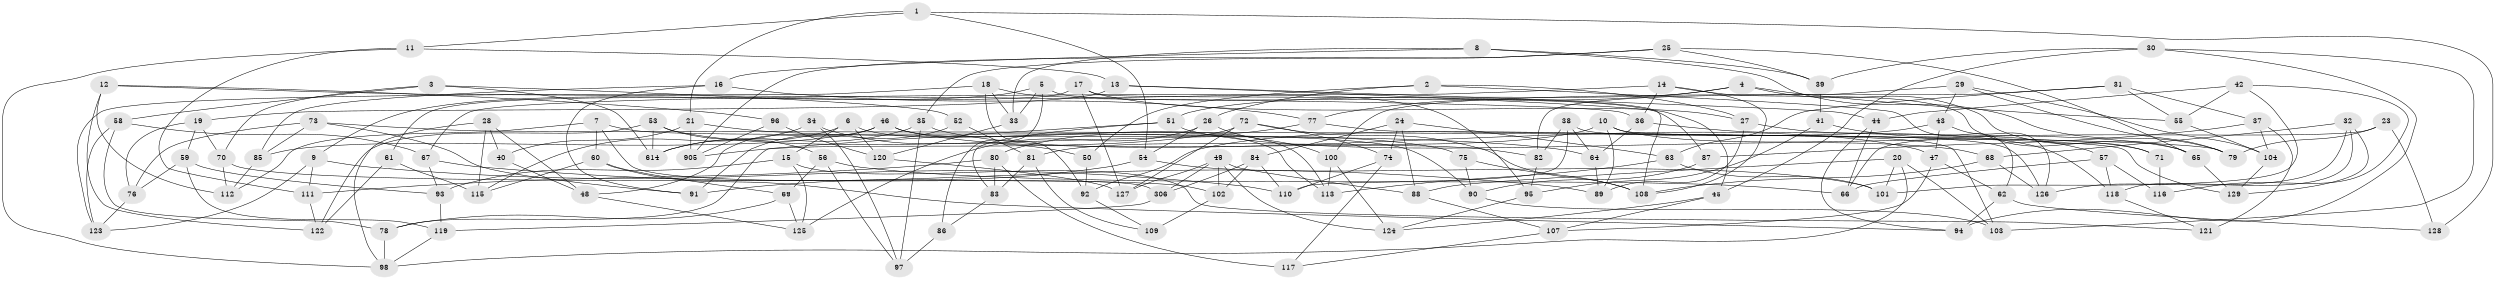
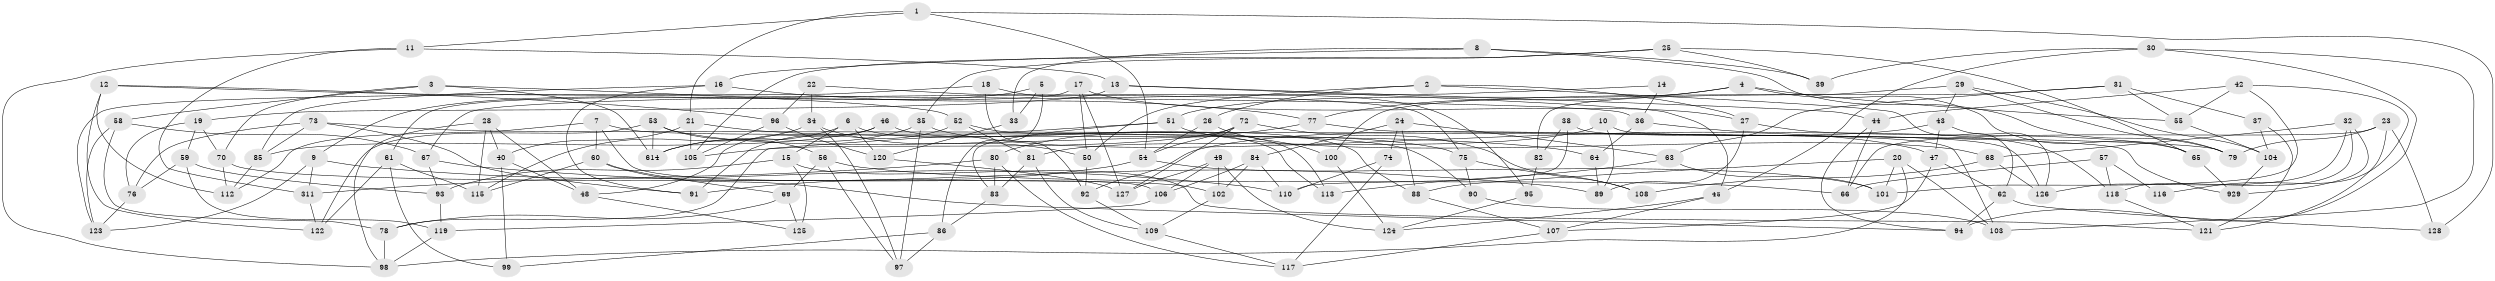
  graph {
    node [color=gray90 style=filled]
    1
    11
    21
    54
    128
-   111
+   111 [label=311]
    13
    98
    40
    64
-   105 [label=905]
+   105
    91
    101
    2
    26
    27
    50
    62
    125
    100
    65
    89
    92
    94
    3
    52
    58
    70
    n29 [label=614]
    81
    88
    123
    67
    78
    112
    102
    4
    51
    55
    77
    68
    83
    104
-   129
+   129 [label=929]
    80
    5
    9
    33
    86
-   87
    110
    120
+   99
    97
    90
    6
    15
    113
    93
    121
    127
    7
    60
-   106 [label=306]
+   106
    115
    69
    103
    119
    8
    16
    39
    79
    85
-   41
    122
    10
-   71
    116
    109
    19
    44
    45
    12
    36
    96
    118
    59
    76
    66
    107
    124
    14
    108
    17
    61
    18
    95
    20
    48
+   22
    34
    75
    23
    24
    63
    74
    84
    117
    25
    35
    47
    28
    29
    43
    82
    126
    30
    31
    37
    32
    38
    57
    42
    46
    49
    53
    56
    72
    73
    1 -- 11
    1 -- 21
    1 -- 54
    1 -- 128
    11 -- 111
    11 -- 13
    11 -- 98
    21 -- 40
    21 -- 64
    21 -- 105
    54 -- 91
    54 -- 101
    111 -- 122
    13 -- 19
    13 -- 44
    13 -- 45
+   40 -- 99
    40 -- 48
    64 -- 89
    2 -- 26
    2 -- 27
    2 -- 50
    2 -- 62
    26 -- 54
-   26 -- 125
    26 -- 100
    27 -- 65
    27 -- 89
    50 -- 92
    62 -- 128
    62 -- 94
-   100 -- 113
    100 -- 124
    65 -- 129
    92 -- 109
    3 -- 52
    3 -- 58
    3 -- 70
    3 -- n29
    52 -- 91
    52 -- 81
-   49 -- 88
+   52 -- 88
    58 -- 123
    58 -- 67
    58 -- 78
    70 -- 112
    70 -- 102
    81 -- 83
    81 -- 109
    88 -- 107
    67 -- 89
    67 -- 93
    78 -- 98
    102 -- 109
    4 -- 65
    4 -- 51
    4 -- 55
    4 -- 77
    51 -- 78
    51 -- 68
    51 -- 83
    55 -- 104
    77 -- 129
    77 -- 80
    68 -- 108
    68 -- 126
    83 -- 86
    104 -- 129
    80 -- 111
    80 -- 83
    80 -- 117
    5 -- 9
    5 -- 33
    5 -- 86
-   5 -- 87
    9 -- 111
    9 -- 123
    9 -- 110
    33 -- 120
+   86 -- 99
    86 -- 97
-   87 -- 90
    120 -- 127
    90 -- 103
    6 -- n29
    6 -- 120
    6 -- 15
    6 -- 113
    15 -- 125
    15 -- 93
    15 -- 121
    93 -- 119
    7 -- 112
    7 -- 90
    7 -- 60
    7 -- 106
    60 -- 94
    60 -- 115
    60 -- 69
    106 -- 119
    69 -- 125
    69 -- 78
    119 -- 98
    8 -- 33
    8 -- 16
    8 -- 39
    8 -- 79
    16 -- 91
    16 -- 77
    16 -- 85
-   39 -- 41
    85 -- 112
-   41 -- 95
-   41 -- 57
    10 -- 89
    10 -- 81
    10 -- 103
-   10 -- 71
-   71 -- 116
+   109 -- 117
    19 -- 70
    19 -- 59
    19 -- 76
    44 -- 94
    44 -- 66
    45 -- 107
    45 -- 124
    12 -- 112
    12 -- 122
    12 -- 36
    12 -- 96
    36 -- 64
    36 -- 118
    96 -- 105
    96 -- 120
    118 -- 121
    59 -- 93
    59 -- 119
    59 -- 76
    76 -- 123
    107 -- 117
    14 -- 67
-   14 -- 71
    14 -- 36
-   14 -- 108
    17 -- 27
-   17 -- 108
+   17 -- 50
    17 -- 127
    17 -- 61
+   61 -- 99
    61 -- 115
    61 -- 122
    18 -- 92
    18 -- 123
-   18 -- 33
    18 -- 95
    95 -- 124
    20 -- 98
    20 -- 101
    20 -- 88
    20 -- 103
    48 -- 125
+   22 -- 96
+   22 -- 34
+   22 -- 75
    34 -- 50
    34 -- 97
    34 -- 115
    75 -- 90
    75 -- 108
    23 -- 128
+   23 -- 121
    23 -- 79
    23 -- 66
    24 -- 88
    24 -- 63
    24 -- 74
    24 -- 84
    63 -- 101
    63 -- 113
    74 -- 110
    74 -- 117
    84 -- 102
    84 -- 110
    84 -- 106
    25 -- 105
    25 -- 65
    25 -- 39
    25 -- 35
    35 -- n29
    35 -- 97
    35 -- 47
    47 -- 62
    47 -- 107
    28 -- 98
    28 -- 40
    28 -- 115
    28 -- 48
    29 -- 104
    29 -- 79
    29 -- 43
    29 -- 82
    43 -- 92
    43 -- 47
    43 -- 126
    82 -- 95
    30 -- 94
    30 -- 103
    30 -- 39
    30 -- 45
    31 -- 100
    31 -- 55
    31 -- 63
    31 -- 37
    37 -- 104
-   37 -- 87
    37 -- 121
    32 -- 68
    32 -- 129
    32 -- 118
    32 -- 126
-   38 -- 64
    38 -- 110
    38 -- 82
    38 -- 126
    57 -- 116
    57 -- 118
    57 -- 66
    42 -- 101
    42 -- 55
    42 -- 116
    42 -- 44
    46 -- 113
    46 -- 85
    46 -- 48
-   46 -- 82
    49 -- 102
    49 -- 127
    49 -- 106
    49 -- 124
    53 -- n29
    53 -- 122
    53 -- 75
    53 -- 56
    56 -- 97
    56 -- 69
    56 -- 66
    72 -- 105
    72 -- 127
    72 -- 108
-   72 -- 74
+   72 -- 54
    73 -- 91
    73 -- 79
    73 -- 85
    73 -- 76
  }
